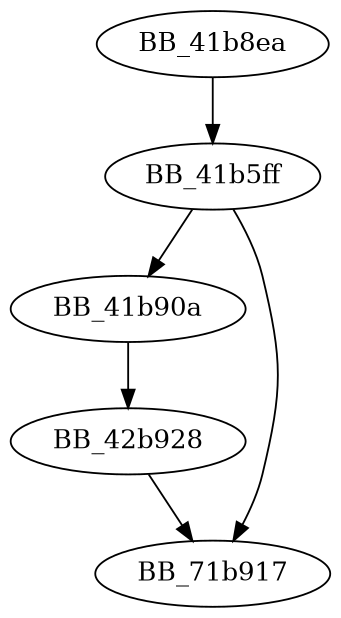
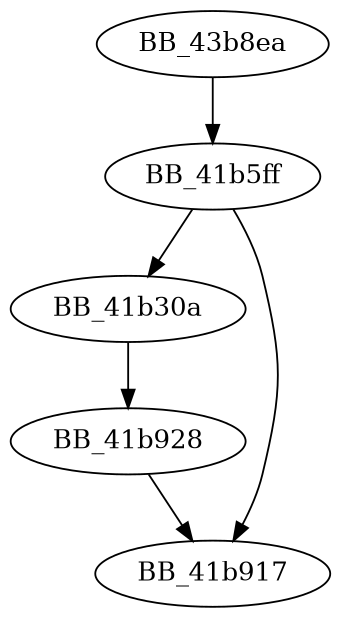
  digraph {
    n1 [label=BB_41b5ff]
-   BB_41b8ea
-   BB_41b90a
-   BB_41b917 [label=BB_71b917]
-   BB_41b928 [label=BB_42b928]
+   BB_41b8ea [label=BB_43b8ea]
+   BB_41b90a [label=BB_41b30a]
+   BB_41b917
+   BB_41b928
    n1 -> BB_41b90a
    n1 -> BB_41b917
    BB_41b8ea -> n1
    BB_41b90a -> BB_41b928
    BB_41b928 -> BB_41b917
  }
